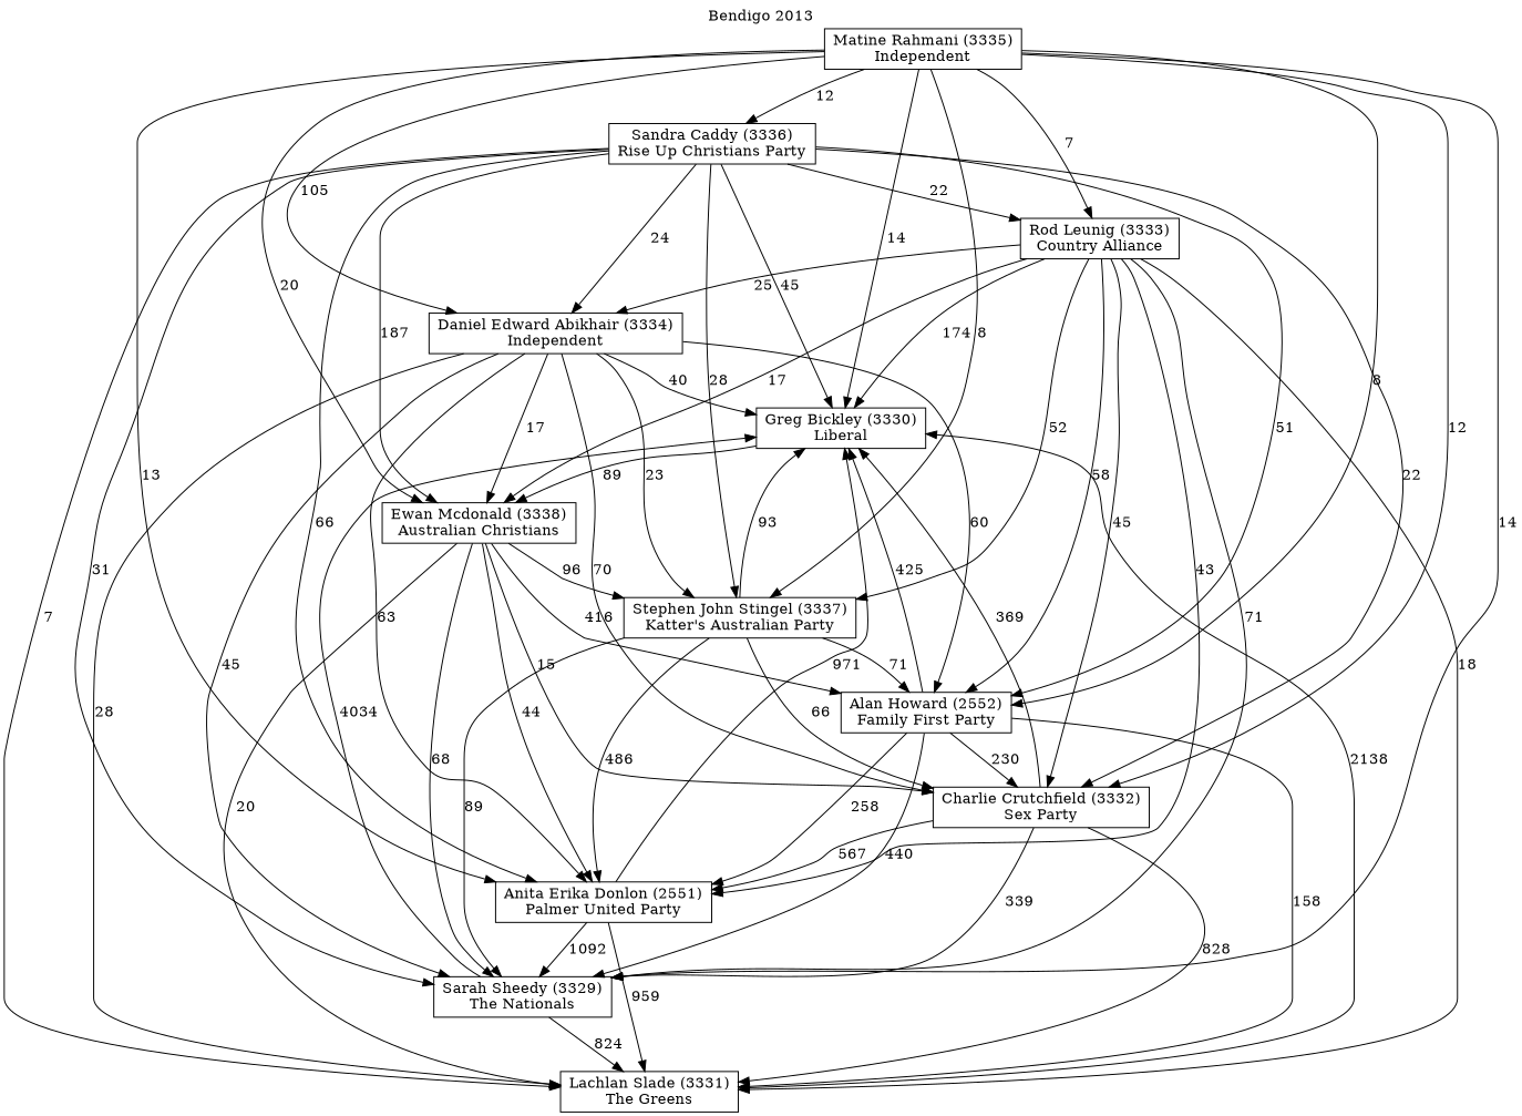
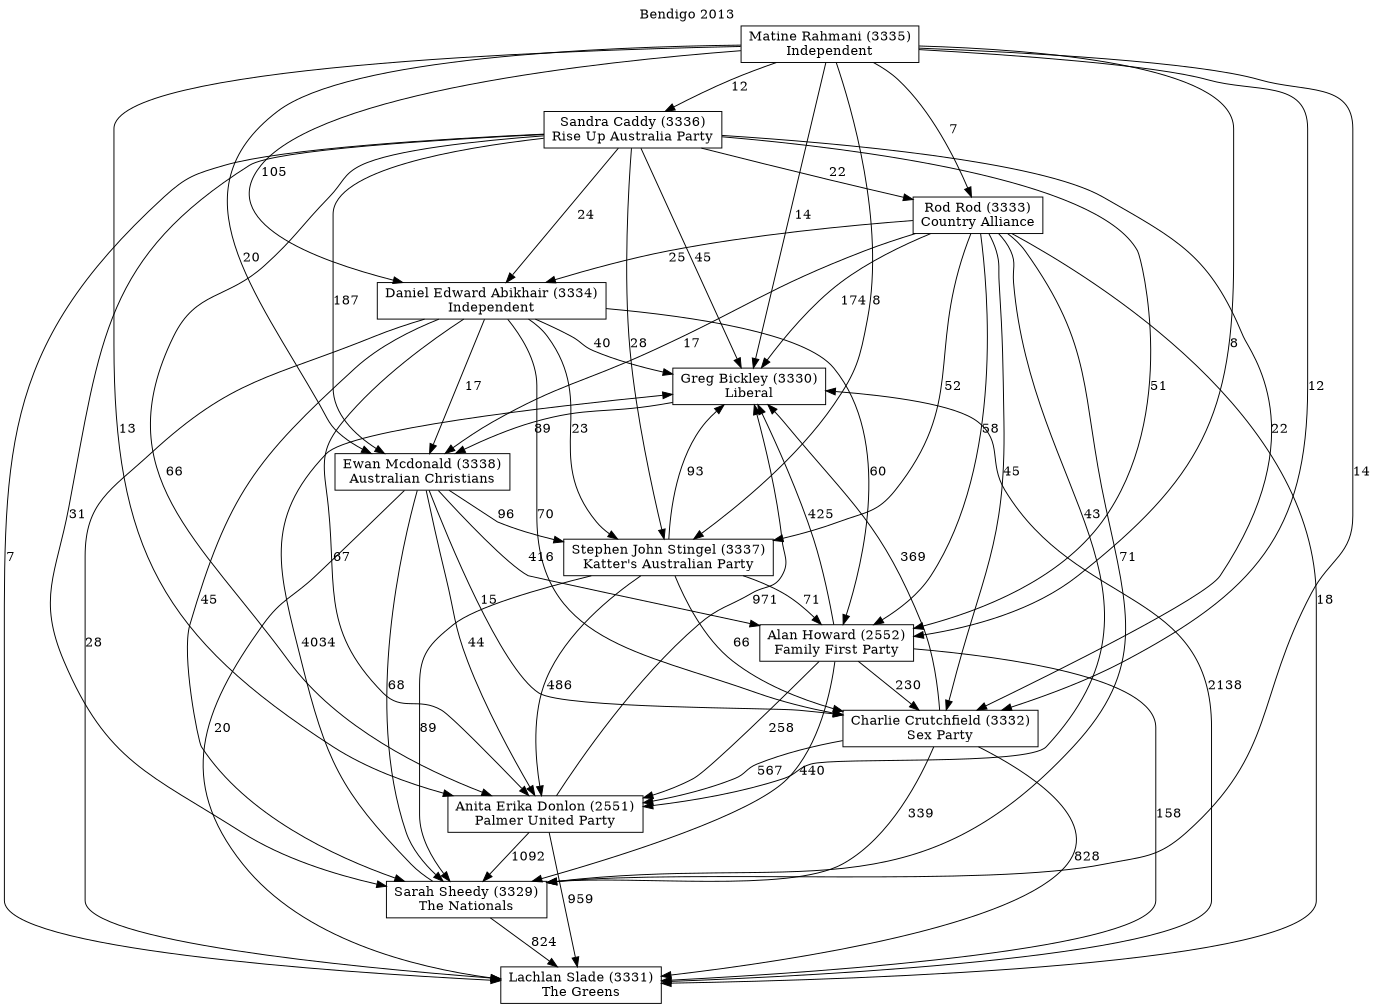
  digraph {
    label="Bendigo 2013"
    labelloc=t
    mclimit=10
    node [shape=box]
    n1 [label="Greg Bickley (3330)\nLiberal"]
    n2 [label="Ewan Mcdonald (3338)\nAustralian Christians"]
    n3 [label="Lachlan Slade (3331)\nThe Greens"]
    n4 [label="Sarah Sheedy (3329)\nThe Nationals"]
    n5 [label="Anita Erika Donlon (2551)\nPalmer United Party"]
    n6 [label="Charlie Crutchfield (3332)\nSex Party"]
    n7 [label="Alan Howard (2552)\nFamily First Party"]
    n8 [label="Stephen John Stingel (3337)\nKatter's Australian Party"]
    n9 [label="Daniel Edward Abikhair (3334)\nIndependent"]
-   n10 [label="Rod Leunig (3333)\nCountry Alliance"]
-   n11 [label="Sandra Caddy (3336)\nRise Up Christians Party"]
+   n10 [label="Rod Rod (3333)\nCountry Alliance"]
+   n11 [label="Sandra Caddy (3336)\nRise Up Australia Party"]
    n12 [label="Matine Rahmani (3335)\nIndependent"]
    n1 -> n2 [label=89]
    n2 -> n3 [label=20]
    n2 -> n4 [label=68]
    n2 -> n5 [label=44]
    n2 -> n6 [label=15]
    n2 -> n7 [label=416]
    n2 -> n8 [label=96]
    n3 -> n1 [label=2138]
    n4 -> n1 [label=4034]
    n4 -> n3 [label=824]
    n5 -> n1 [label=971]
    n5 -> n3 [label=959]
    n5 -> n4 [label=1092]
    n6 -> n1 [label=369]
    n6 -> n3 [label=828]
    n6 -> n4 [label=339]
    n6 -> n5 [label=567]
    n7 -> n1 [label=425]
    n7 -> n3 [label=158]
    n7 -> n4 [label=440]
    n7 -> n5 [label=258]
    n7 -> n6 [label=230]
    n8 -> n1 [label=93]
    n8 -> n4 [label=89]
    n8 -> n5 [label=486]
    n8 -> n6 [label=66]
    n8 -> n7 [label=71]
    n9 -> n1 [label=40]
    n9 -> n2 [label=17]
    n9 -> n3 [label=28]
    n9 -> n4 [label=45]
-   n9 -> n5 [label=63]
+   n9 -> n5 [label=67]
    n9 -> n6 [label=70]
    n9 -> n7 [label=60]
    n9 -> n8 [label=23]
    n10 -> n1 [label=174]
    n10 -> n2 [label=17]
    n10 -> n3 [label=18]
    n10 -> n4 [label=71]
    n10 -> n5 [label=43]
    n10 -> n6 [label=45]
    n10 -> n7 [label=58]
    n10 -> n8 [label=52]
    n10 -> n9 [label=25]
    n11 -> n1 [label=45]
    n11 -> n2 [label=187]
    n11 -> n3 [label=7]
    n11 -> n4 [label=31]
    n11 -> n5 [label=66]
    n11 -> n6 [label=22]
    n11 -> n7 [label=51]
    n11 -> n8 [label=28]
    n11 -> n9 [label=24]
    n11 -> n10 [label=22]
    n12 -> n1 [label=14]
    n12 -> n2 [label=20]
    n12 -> n4 [label=14]
    n12 -> n5 [label=13]
    n12 -> n6 [label=12]
    n12 -> n7 [label=8]
    n12 -> n8 [label=8]
    n12 -> n9 [label=105]
    n12 -> n10 [label=7]
    n12 -> n11 [label=12]
  }
